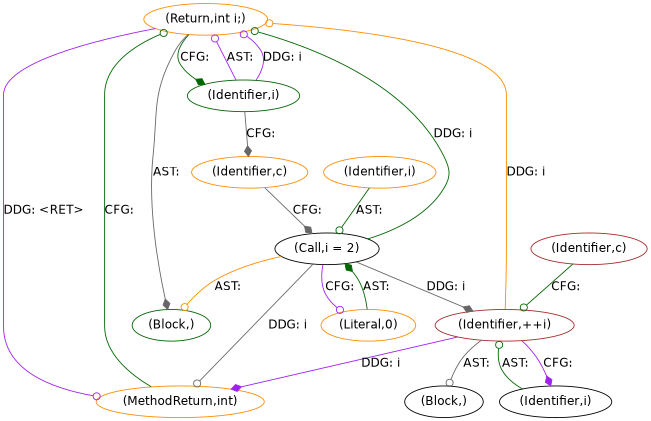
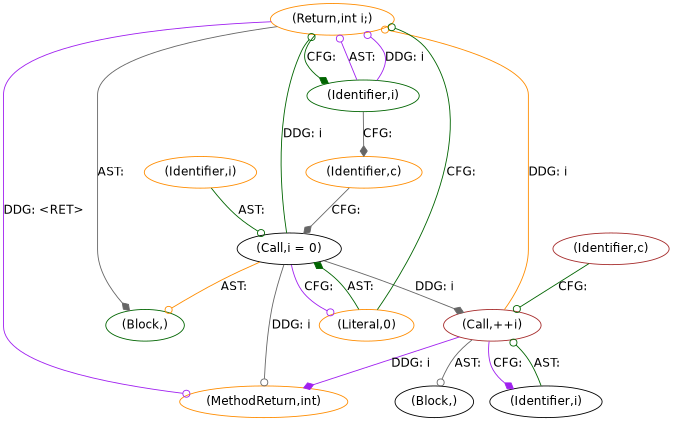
  digraph {
    fontname="DejaVu Sans"
    node [color=darkorange fontname="DejaVu Sans"]
    edge [arrowhead=odot color=darkgreen fontname="DejaVu Sans"]
    n1 [label="(Return,int i;)"]
    n2 [color=darkgreen label="(Identifier,i)"]
    n3 [color=darkgreen label="(Block,)"]
    n4 [label="(MethodReturn,int)"]
    n5 [label="(Identifier,c)"]
-   n6 [color=black label="(Call,i = 2)"]
-   n7 [color=brown label="(Identifier,++i)"]
+   n6 [color=black label="(Call,i = 0)"]
+   n7 [color=brown label="(Call,++i)"]
    n8 [color=black label="(Block,)"]
    n9 [color=black label="(Identifier,i)"]
    n10 [label="(Literal,0)"]
    n11 [label="(Identifier,i)"]
    n12 [color=brown label="(Identifier,c)"]
    n1 -> n2 [arrowhead=diamond label="CFG: "]
    n1 -> n3 [arrowhead=diamond color=gray40 label="AST: "]
    n1 -> n4 [color=purple label="DDG: <RET>"]
    n2 -> n1 [color=purple label="AST: "]
    n2 -> n1 [color=purple label="DDG: i"]
    n2 -> n5 [arrowhead=diamond color=gray40 label="CFG: "]
-   n4 -> n1 [label="CFG: "]
+   n10 -> n1 [label="CFG: "]
    n5 -> n6 [arrowhead=diamond color=gray40 label="CFG: "]
    n6 -> n1 [label="DDG: i"]
    n6 -> n3 [color=darkorange label="AST: "]
    n6 -> n4 [color=gray40 label="DDG: i"]
    n6 -> n7 [arrowhead=diamond color=gray40 label="DDG: i"]
    n6 -> n10 [color=purple label="CFG: "]
    n7 -> n1 [color=darkorange label="DDG: i"]
    n7 -> n4 [arrowhead=diamond color=purple label="DDG: i"]
    n7 -> n8 [color=gray40 label="AST: "]
    n7 -> n9 [arrowhead=diamond color=purple label="CFG: "]
    n9 -> n7 [label="AST: "]
    n10 -> n6 [arrowhead=diamond label="AST: "]
    n11 -> n6 [label="AST: "]
    n12 -> n7 [label="CFG: "]
  }
